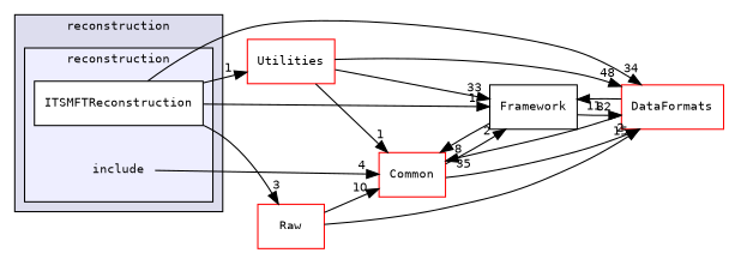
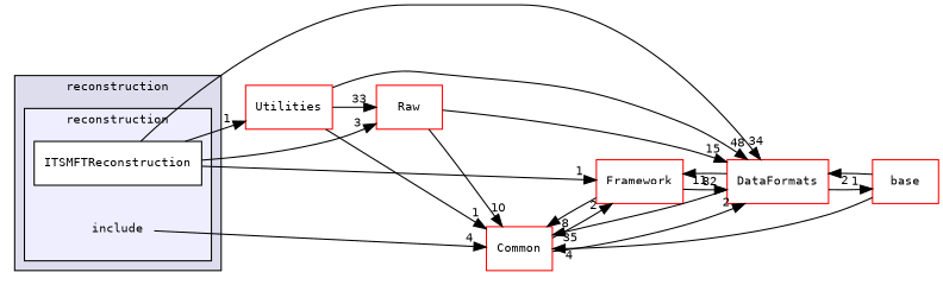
  digraph {
    compound=true
    fontname="DejaVu Sans Mono"
    rankdir=LR
    node [fontname="DejaVu Sans Mono" fontsize=10 shape=box color=red]
    edge [fontname="DejaVu Sans Mono" headlabel=1 labeldistance=1.5 labelfontname=Helvetica labelfontsize=10]
    n1 [label=include shape=plaintext color=""]
    n2 [color=black fillcolor=white label=ITSMFTReconstruction style=filled]
    n3 [label=Common]
    n4 [label=Utilities]
-   n5 [color=black label=Framework]
+   n5 [label=Framework]
    n6 [label=Raw]
    n7 [label=DataFormats]
+   n8 [label=base]
    subgraph cluster_1 {
      bgcolor="#ddddee"
      fontsize=10
      label=reconstruction
      pencolor=black
      subgraph cluster_2 {
        bgcolor="#eeeeff"
        fontsize=10
        label=reconstruction
        pencolor=black
        n1
        n2
      }
    }
    n1 -> n3 [headlabel=4]
    n2 -> n4
    n2 -> n5
    n2 -> n6 [headlabel=3]
    n2 -> n7 [headlabel=34]
    n3 -> n5 [headlabel=2]
    n3 -> n7 [headlabel=2]
    n4 -> n3
-   n4 -> n5 [headlabel=33]
+   n4 -> n6 [headlabel=33]
    n4 -> n7 [headlabel=48]
    n5 -> n3 [headlabel=8]
    n5 -> n7 [headlabel=82]
    n6 -> n3 [headlabel=10]
    n6 -> n7 [headlabel=15]
    n7 -> n3 [headlabel=35]
    n7 -> n5 [headlabel=11]
+   n7 -> n8
+   n8 -> n3 [headlabel=4]
+   n8 -> n7 [headlabel=2]
  }
